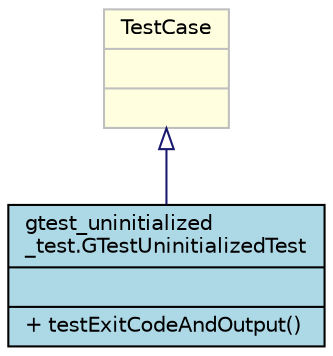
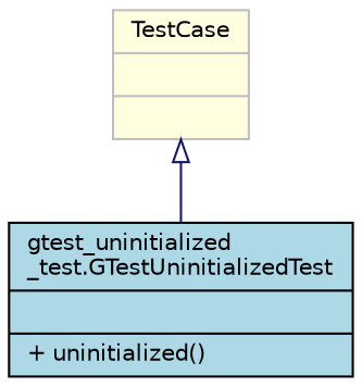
  digraph {
    node [fontname=Helvetica fontsize=10 shape=record style=filled]
-   n1 [color=black fillcolor=lightblue fontcolor=black height=0.2 label="{gtest_uninitialized\l_test.GTestUninitializedTest\n||+ testExitCodeAndOutput()\l}" width=0.4]
+   n1 [color=black fillcolor=lightblue fontcolor=black height=0.2 label="{gtest_uninitialized\l_test.GTestUninitializedTest\n||+ uninitialized()\l}" width=0.4]
    n2 [color=grey75 fillcolor=lightyellow height=0.2 label="{TestCase\n||}" width=0.4]
    n2 -> n1 [arrowtail=onormal color=midnightblue dir=back fontname=Helvetica fontsize=10 labelfontname=Helvetica labelfontsize=10 style=solid]
  }
